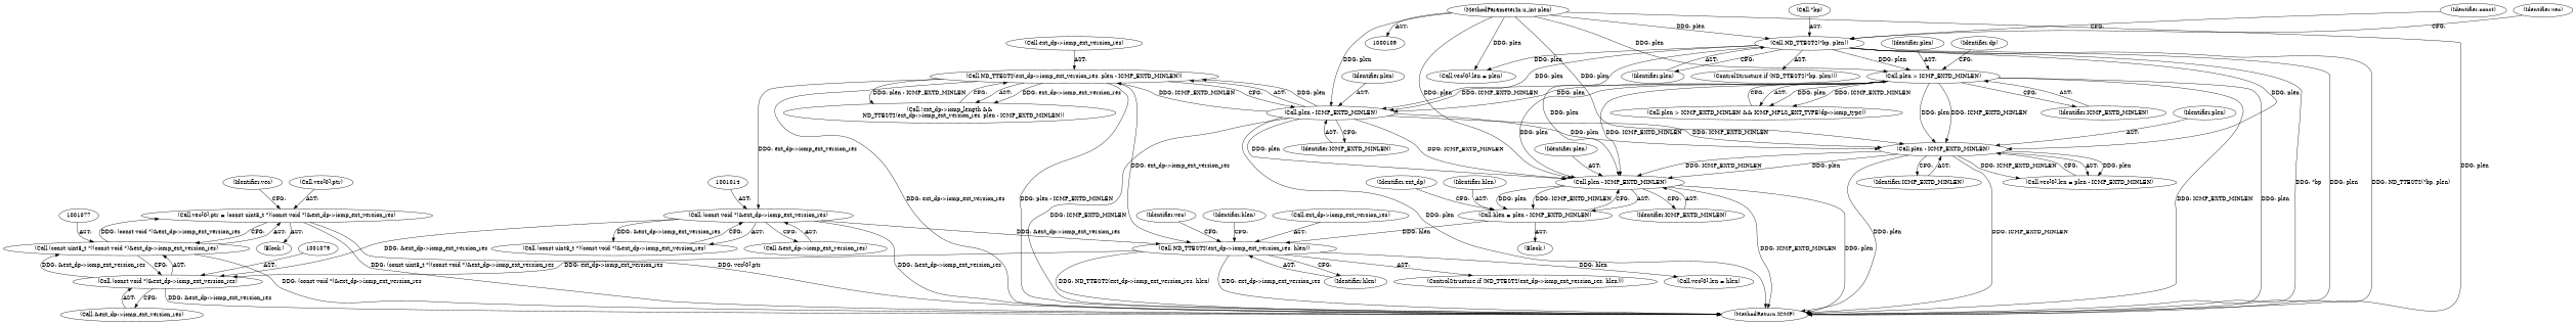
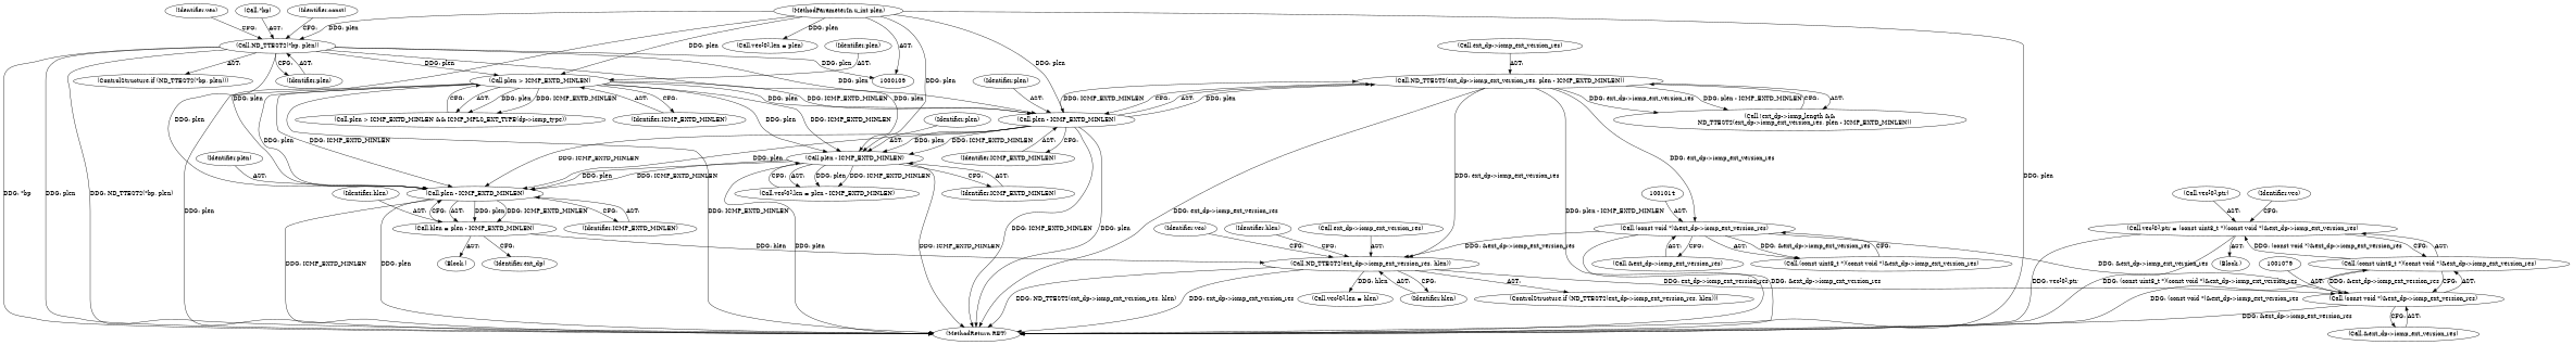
  digraph {
    n1 [label="(Call,vec[0].ptr = (const uint8_t *)(const void *)&ext_dp->icmp_ext_version_res)"]
    n2 [label="(Call,(const uint8_t *)(const void *)&ext_dp->icmp_ext_version_res)"]
    n3 [label="(Block,)"]
-   n4 [label="(MethodReturn,ICMP)"]
+   n4 [label="(MethodReturn,RET)"]
    n5 [label="(Call,(const void *)&ext_dp->icmp_ext_version_res)"]
    n6 [label="(Call,&ext_dp->icmp_ext_version_res)"]
    n7 [label="(Call,(const void *)&ext_dp->icmp_ext_version_res)"]
    n8 [label="(Call,ND_TTEST2(ext_dp->icmp_ext_version_res, hlen))"]
    n9 [label="(Call,&ext_dp->icmp_ext_version_res)"]
    n10 [label="(Call,(const uint8_t *)(const void *)&ext_dp->icmp_ext_version_res)"]
    n11 [label="(Call,vec[0].len = hlen)"]
    n12 [label="(Identifier,hlen)"]
    n13 [label="(ControlStructure,if (ND_TTEST2(ext_dp->icmp_ext_version_res, hlen)))"]
    n14 [label="(Call,ND_TTEST2(ext_dp->icmp_ext_version_res, plen - ICMP_EXTD_MINLEN))"]
    n15 [label="(Call,plen - ICMP_EXTD_MINLEN)"]
    n16 [label="(Call,!ext_dp->icmp_length &&\n                ND_TTEST2(ext_dp->icmp_ext_version_res, plen - ICMP_EXTD_MINLEN))"]
    n17 [label="(Call,plen - ICMP_EXTD_MINLEN)"]
    n18 [label="(Call,plen - ICMP_EXTD_MINLEN)"]
    n19 [label="(Identifier,ICMP_EXTD_MINLEN)"]
    n20 [label="(Call,hlen = plen - ICMP_EXTD_MINLEN)"]
    n21 [label="(Identifier,ICMP_EXTD_MINLEN)"]
    n22 [label="(Identifier,ICMP_EXTD_MINLEN)"]
    n23 [label="(Call,vec[0].len = plen - ICMP_EXTD_MINLEN)"]
    n24 [label="(Call,ND_TTEST2(*bp, plen))"]
    n25 [label="(Call,plen > ICMP_EXTD_MINLEN)"]
    n26 [label="(Identifier,plen)"]
    n27 [label="(ControlStructure,if (ND_TTEST2(*bp, plen)))"]
    n28 [label="(Call,vec[0].len = plen)"]
    n29 [label="(Call,plen > ICMP_EXTD_MINLEN && ICMP_MPLS_EXT_TYPE(dp->icmp_type))"]
    n30 [label="(Identifier,ICMP_EXTD_MINLEN)"]
    n31 [label="(MethodParameterIn,u_int plen)"]
    1000109
    n33 [label="(Block,)"]
    n34 [label="(Call,ext_dp->icmp_ext_version_res)"]
    n35 [label="(Identifier,plen)"]
    n36 [label="(Identifier,plen)"]
    n37 [label="(Call,vec[0].ptr)"]
    n38 [label="(Identifier,vec)"]
    n39 [label="(Identifier,plen)"]
    n40 [label="(Identifier,hlen)"]
    n41 [label="(Identifier,ext_dp)"]
    n42 [label="(Call,*bp)"]
    n43 [label="(Call,ext_dp->icmp_ext_version_res)"]
    n44 [label="(Identifier,vec)"]
    n45 [label="(Identifier,const)"]
-   n46 [label="(Identifier,dp)"]
    n47 [label="(Identifier,plen)"]
    n48 [label="(Identifier,hlen)"]
    n49 [label="(Identifier,vec)"]
-   1001077
    1001079
    1001014
    n1 -> n2 [label="CFG: "]
    n1 -> n3 [label="AST: "]
    n1 -> n4 [label="DDG: (const uint8_t *)(const void *)&ext_dp->icmp_ext_version_res"]
    n1 -> n4 [label="DDG: vec[0].ptr"]
    n2 -> n1 [label="AST: "]
    n2 -> n1 [label="DDG: (const void *)&ext_dp->icmp_ext_version_res"]
    n2 -> n4 [label="DDG: (const void *)&ext_dp->icmp_ext_version_res"]
    n2 -> n5 [label="CFG: "]
    n5 -> n2 [label="AST: "]
    n5 -> n2 [label="DDG: &ext_dp->icmp_ext_version_res"]
    n5 -> n4 [label="DDG: &ext_dp->icmp_ext_version_res"]
    n5 -> n6 [label="CFG: "]
    n6 -> n5 [label="AST: "]
    n7 -> n4 [label="DDG: &ext_dp->icmp_ext_version_res"]
    n7 -> n5 [label="DDG: &ext_dp->icmp_ext_version_res"]
    n7 -> n8 [label="DDG: &ext_dp->icmp_ext_version_res"]
    n7 -> n9 [label="CFG: "]
    n7 -> n10 [label="AST: "]
    n7 -> n10 [label="DDG: &ext_dp->icmp_ext_version_res"]
    n8 -> n4 [label="DDG: ND_TTEST2(ext_dp->icmp_ext_version_res, hlen)"]
    n8 -> n4 [label="DDG: ext_dp->icmp_ext_version_res"]
    n8 -> n5 [label="DDG: ext_dp->icmp_ext_version_res"]
    n8 -> n11 [label="DDG: hlen"]
    n8 -> n12 [label="CFG: "]
    n8 -> n13 [label="AST: "]
    n9 -> n7 [label="AST: "]
    n10 -> n7 [label="CFG: "]
    n12 -> n8 [label="AST: "]
    n14 -> n4 [label="DDG: ext_dp->icmp_ext_version_res"]
    n14 -> n4 [label="DDG: plen - ICMP_EXTD_MINLEN"]
    n14 -> n7 [label="DDG: ext_dp->icmp_ext_version_res"]
    n14 -> n8 [label="DDG: ext_dp->icmp_ext_version_res"]
    n14 -> n15 [label="CFG: "]
    n14 -> n16 [label="AST: "]
    n14 -> n16 [label="DDG: ext_dp->icmp_ext_version_res"]
    n14 -> n16 [label="DDG: plen - ICMP_EXTD_MINLEN"]
    n15 -> n4 [label="DDG: ICMP_EXTD_MINLEN"]
    n15 -> n4 [label="DDG: plen"]
    n15 -> n14 [label="AST: "]
    n15 -> n14 [label="DDG: plen"]
    n15 -> n14 [label="DDG: ICMP_EXTD_MINLEN"]
    n15 -> n17 [label="DDG: plen"]
    n15 -> n17 [label="DDG: ICMP_EXTD_MINLEN"]
    n15 -> n18 [label="DDG: plen"]
    n15 -> n18 [label="DDG: ICMP_EXTD_MINLEN"]
    n15 -> n19 [label="CFG: "]
    n16 -> n14 [label="CFG: "]
    n17 -> n4 [label="DDG: ICMP_EXTD_MINLEN"]
    n17 -> n4 [label="DDG: plen"]
    n17 -> n20 [label="AST: "]
    n17 -> n20 [label="DDG: plen"]
    n17 -> n20 [label="DDG: ICMP_EXTD_MINLEN"]
    n17 -> n21 [label="CFG: "]
    n18 -> n4 [label="DDG: plen"]
    n18 -> n4 [label="DDG: ICMP_EXTD_MINLEN"]
    n18 -> n17 [label="DDG: plen"]
    n18 -> n17 [label="DDG: ICMP_EXTD_MINLEN"]
    n18 -> n22 [label="CFG: "]
    n18 -> n23 [label="AST: "]
    n18 -> n23 [label="DDG: plen"]
    n18 -> n23 [label="DDG: ICMP_EXTD_MINLEN"]
    n19 -> n15 [label="AST: "]
    n20 -> n8 [label="DDG: hlen"]
    n20 -> n17 [label="CFG: "]
    n20 -> n33 [label="AST: "]
    n21 -> n17 [label="AST: "]
    n22 -> n18 [label="AST: "]
    n23 -> n18 [label="CFG: "]
    n24 -> n4 [label="DDG: *bp"]
    n24 -> n4 [label="DDG: plen"]
    n24 -> n4 [label="DDG: ND_TTEST2(*bp, plen)"]
    n24 -> n15 [label="DDG: plen"]
    n24 -> n17 [label="DDG: plen"]
    n24 -> n18 [label="DDG: plen"]
    n24 -> n25 [label="DDG: plen"]
    n24 -> n26 [label="CFG: "]
    n24 -> n27 [label="AST: "]
-   n24 -> n28 [label="DDG: plen"]
+   n24 -> 1000109 [label="DDG: plen"]
    n25 -> n4 [label="DDG: plen"]
    n25 -> n4 [label="DDG: ICMP_EXTD_MINLEN"]
    n25 -> n15 [label="DDG: plen"]
    n25 -> n15 [label="DDG: ICMP_EXTD_MINLEN"]
    n25 -> n17 [label="DDG: plen"]
    n25 -> n17 [label="DDG: ICMP_EXTD_MINLEN"]
    n25 -> n18 [label="DDG: plen"]
    n25 -> n18 [label="DDG: ICMP_EXTD_MINLEN"]
    n25 -> n29 [label="AST: "]
    n25 -> n29 [label="DDG: plen"]
    n25 -> n29 [label="DDG: ICMP_EXTD_MINLEN"]
    n25 -> n30 [label="CFG: "]
    n26 -> n24 [label="AST: "]
    n29 -> n25 [label="CFG: "]
    n30 -> n25 [label="AST: "]
    n31 -> n4 [label="DDG: plen"]
    n31 -> n15 [label="DDG: plen"]
    n31 -> n17 [label="DDG: plen"]
    n31 -> n18 [label="DDG: plen"]
    n31 -> n24 [label="DDG: plen"]
    n31 -> n25 [label="DDG: plen"]
    n31 -> n28 [label="DDG: plen"]
    n31 -> 1000109 [label="AST: "]
    n34 -> n14 [label="AST: "]
    n35 -> n17 [label="AST: "]
    n36 -> n25 [label="AST: "]
    n37 -> n1 [label="AST: "]
    n38 -> n8 [label="CFG: "]
    n39 -> n18 [label="AST: "]
    n40 -> n8 [label="CFG: "]
-   n41 -> n20 [label="CFG: "]
+   n20 -> n41 [label="CFG: "]
    n42 -> n24 [label="AST: "]
    n43 -> n8 [label="AST: "]
    n44 -> n1 [label="CFG: "]
    n45 -> n24 [label="CFG: "]
-   n46 -> n25 [label="CFG: "]
    n47 -> n15 [label="AST: "]
    n48 -> n20 [label="AST: "]
    n49 -> n24 [label="CFG: "]
-   1001077 -> n2 [label="AST: "]
    1001079 -> n5 [label="AST: "]
    1001014 -> n7 [label="AST: "]
  }
